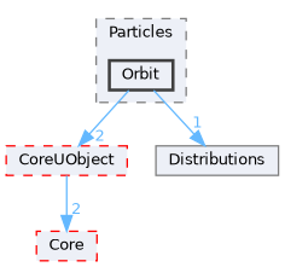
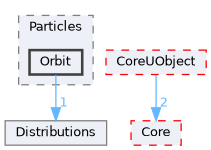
  digraph {
    compound=true
    node [color=red fillcolor="#edf0f7" fontname=Helvetica fontsize=10 shape=box style="filled,dashed"]
    edge [color=steelblue1 fontcolor=steelblue1 fontname=Helvetica fontsize=10 headlabel=2 labeldistance=1.5 labelfontname=Helvetica labelfontsize=10]
    n1 [color=grey25 height=0.2 label=Orbit style="filled,bold" width=0.4]
    n2 [height=0.2 label=CoreUObject width=0.4]
    n3 [color=grey50 height=0.2 label=Distributions style=filled width=0.4]
    n4 [height=0.2 label=Core width=0.4]
    subgraph cluster_1 {
      bgcolor="#edf0f7"
      fontname=Helvetica
      fontsize=10
      label=Particles
      pencolor=grey50
      style="filled,dashed"
      n1
    }
-   n1 -> n2
    n1 -> n3 [headlabel=1]
    n2 -> n4
  }
